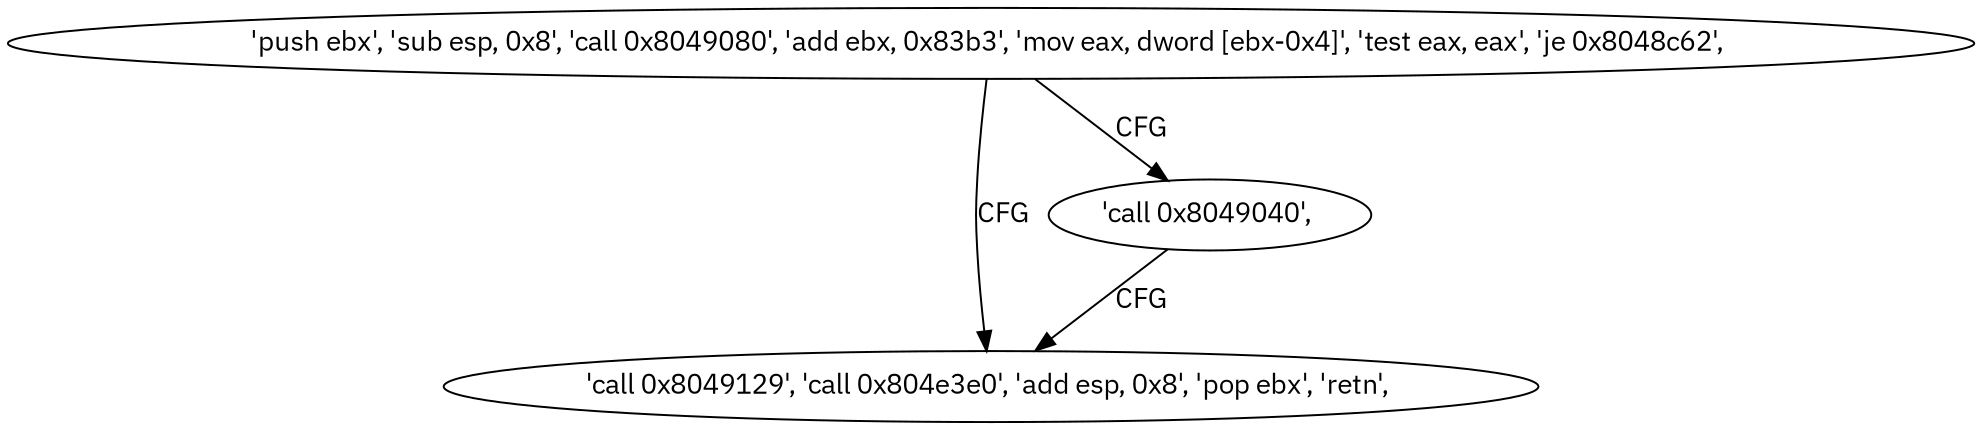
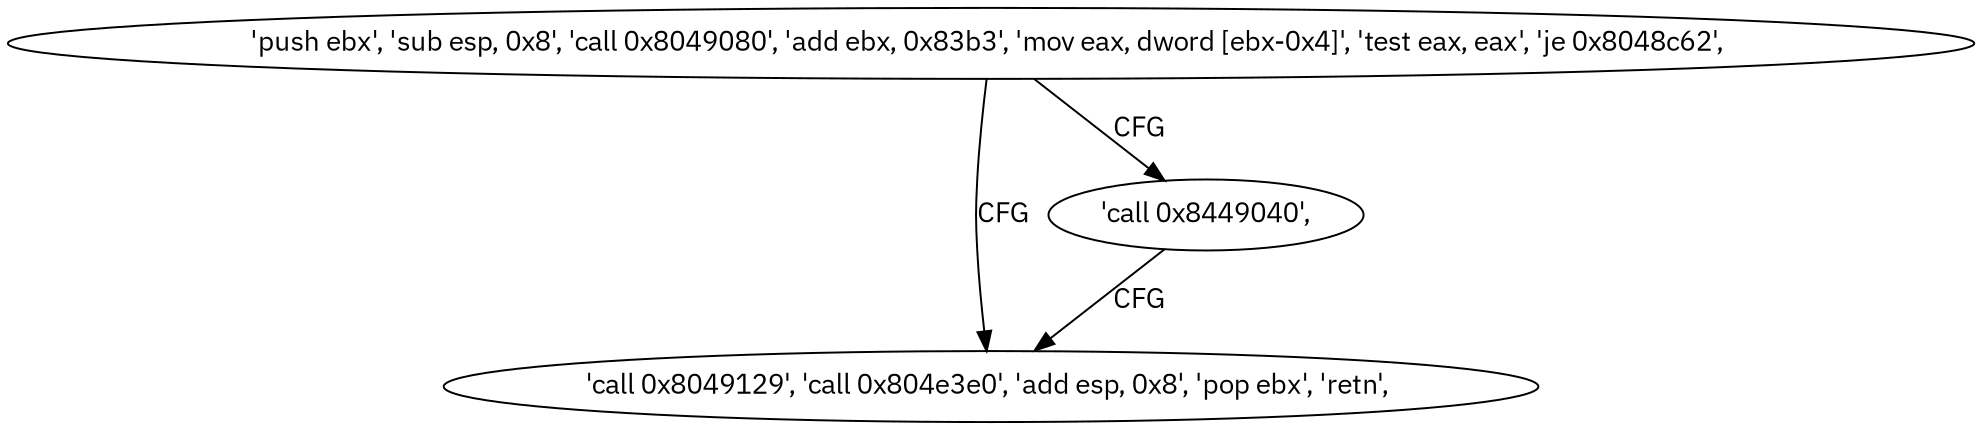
  digraph {
    fontname="IBM Plex Sans"
    node [fontname="IBM Plex Sans"]
    edge [fontname="IBM Plex Sans"]
    n1 [label="'push ebx', 'sub esp, 0x8', 'call 0x8049080', 'add ebx, 0x83b3', 'mov eax, dword [ebx-0x4]', 'test eax, eax', 'je 0x8048c62', "]
    n2 [label="'call 0x8049129', 'call 0x804e3e0', 'add esp, 0x8', 'pop ebx', 'retn', "]
-   n3 [label="'call 0x8049040', "]
+   n3 [label="'call 0x8449040',"]
    n1 -> n2 [label=CFG]
    n1 -> n3 [label=CFG]
    n3 -> n2 [label=CFG]
  }
